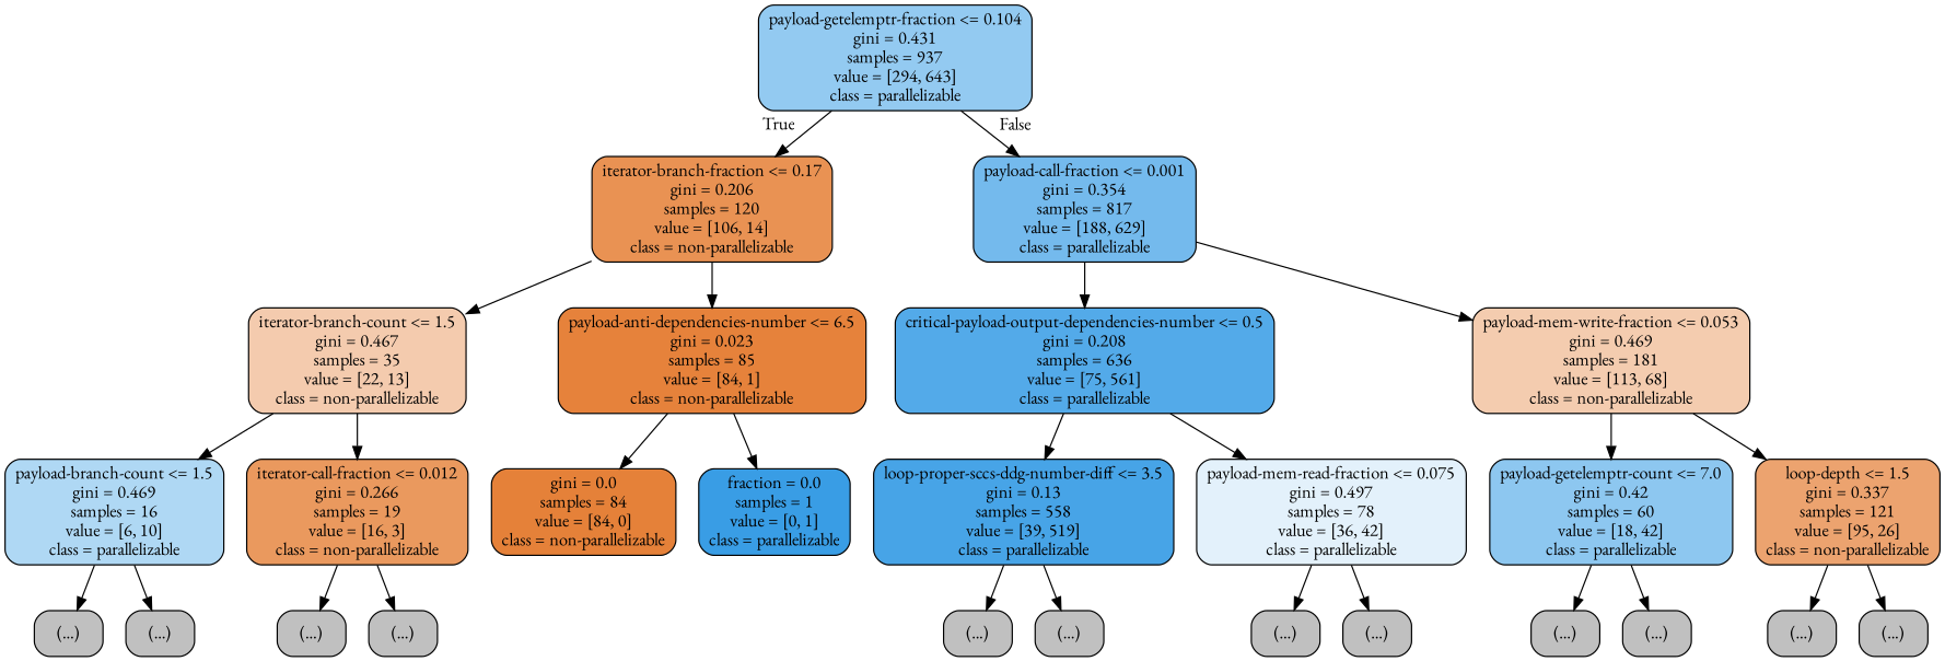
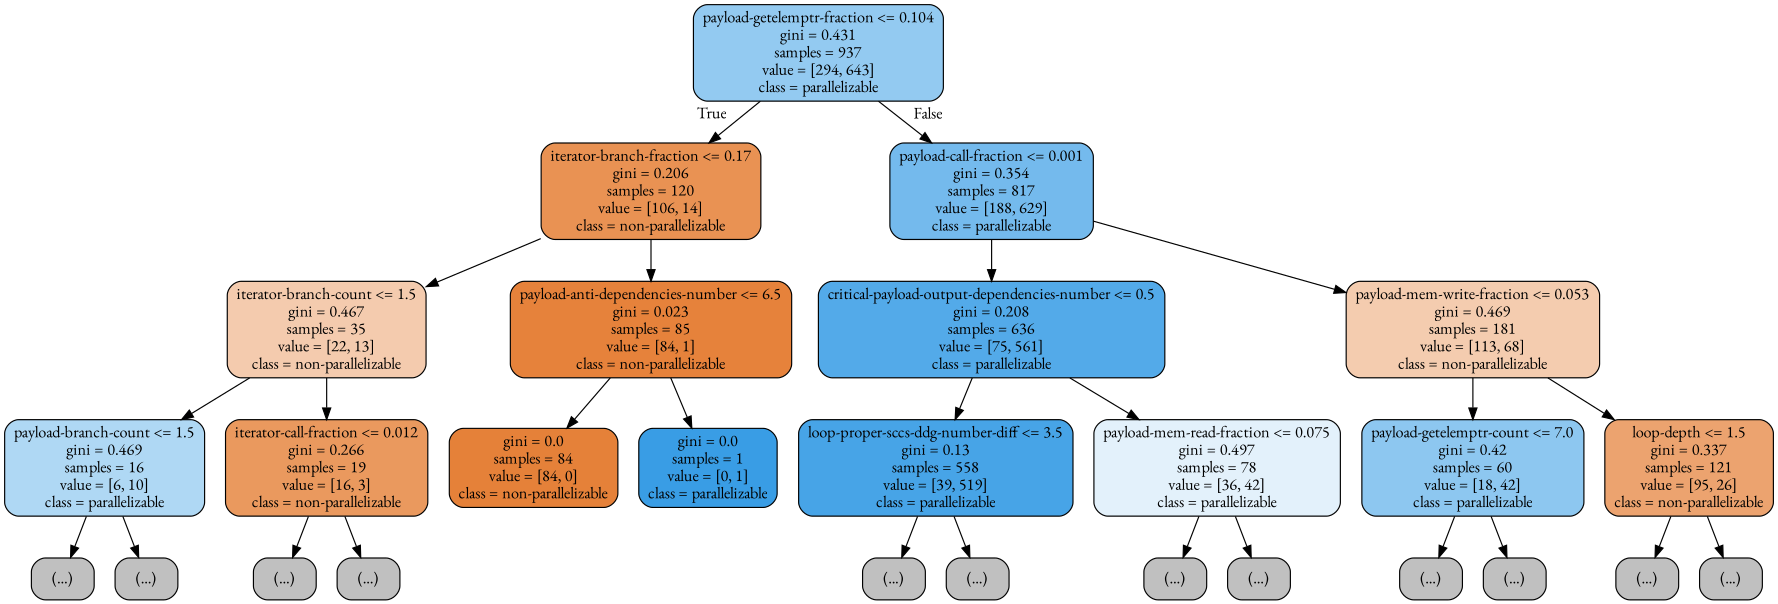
  digraph {
    fontname="EB Garamond"
    node [color=black fillcolor="#C0C0C0" fontname="EB Garamond" shape=box style="filled, rounded"]
    edge [fontname="EB Garamond"]
    n1 [fillcolor="#399de58a" label="payload-getelemptr-fraction <= 0.104\ngini = 0.431\nsamples = 937\nvalue = [294, 643]\nclass = parallelizable"]
    n2 [fillcolor="#e58139dd" label="iterator-branch-fraction <= 0.17\ngini = 0.206\nsamples = 120\nvalue = [106, 14]\nclass = non-parallelizable"]
    n3 [fillcolor="#399de5b3" label="payload-call-fraction <= 0.001\ngini = 0.354\nsamples = 817\nvalue = [188, 629]\nclass = parallelizable"]
    n4 [fillcolor="#e5813968" label="iterator-branch-count <= 1.5\ngini = 0.467\nsamples = 35\nvalue = [22, 13]\nclass = non-parallelizable"]
    n5 [fillcolor="#e58139fc" label="payload-anti-dependencies-number <= 6.5\ngini = 0.023\nsamples = 85\nvalue = [84, 1]\nclass = non-parallelizable"]
    n6 [fillcolor="#399de566" label="payload-branch-count <= 1.5\ngini = 0.469\nsamples = 16\nvalue = [6, 10]\nclass = parallelizable"]
    n7 [fillcolor="#e58139cf" label="iterator-call-fraction <= 0.012\ngini = 0.266\nsamples = 19\nvalue = [16, 3]\nclass = non-parallelizable"]
    n8 [label="(...)"]
    n9 [label="(...)"]
    n10 [label="(...)"]
    n11 [label="(...)"]
    n12 [fillcolor="#e58139ff" label="gini = 0.0\nsamples = 84\nvalue = [84, 0]\nclass = non-parallelizable"]
-   n13 [fillcolor="#399de5ff" label="fraction = 0.0\nsamples = 1\nvalue = [0, 1]\nclass = parallelizable"]
+   n13 [fillcolor="#399de5ff" label="gini = 0.0\nsamples = 1\nvalue = [0, 1]\nclass = parallelizable"]
    n14 [fillcolor="#399de5dd" label="critical-payload-output-dependencies-number <= 0.5\ngini = 0.208\nsamples = 636\nvalue = [75, 561]\nclass = parallelizable"]
    n15 [fillcolor="#e5813966" label="payload-mem-write-fraction <= 0.053\ngini = 0.469\nsamples = 181\nvalue = [113, 68]\nclass = non-parallelizable"]
    n16 [fillcolor="#399de5ec" label="loop-proper-sccs-ddg-number-diff <= 3.5\ngini = 0.13\nsamples = 558\nvalue = [39, 519]\nclass = parallelizable"]
    n17 [fillcolor="#399de524" label="payload-mem-read-fraction <= 0.075\ngini = 0.497\nsamples = 78\nvalue = [36, 42]\nclass = parallelizable"]
    n18 [label="(...)"]
    n19 [label="(...)"]
    n20 [label="(...)"]
    n21 [label="(...)"]
    n22 [fillcolor="#399de592" label="payload-getelemptr-count <= 7.0\ngini = 0.42\nsamples = 60\nvalue = [18, 42]\nclass = parallelizable"]
    n23 [fillcolor="#e58139b9" label="loop-depth <= 1.5\ngini = 0.337\nsamples = 121\nvalue = [95, 26]\nclass = non-parallelizable"]
    n24 [label="(...)"]
    n25 [label="(...)"]
    n26 [label="(...)"]
    n27 [label="(...)"]
    n1 -> n2 [headlabel=True labelangle=45 labeldistance=2.5]
    n1 -> n3 [headlabel=False labelangle=-45 labeldistance=2.5]
    n2 -> n4
    n2 -> n5
    n3 -> n14
    n3 -> n15
    n4 -> n6
    n4 -> n7
    n5 -> n12
    n5 -> n13
    n6 -> n8
    n6 -> n9
    n7 -> n10
    n7 -> n11
    n14 -> n16
    n14 -> n17
    n15 -> n22
    n15 -> n23
    n16 -> n18
    n16 -> n19
    n17 -> n20
    n17 -> n21
    n22 -> n24
    n22 -> n25
    n23 -> n26
    n23 -> n27
  }
